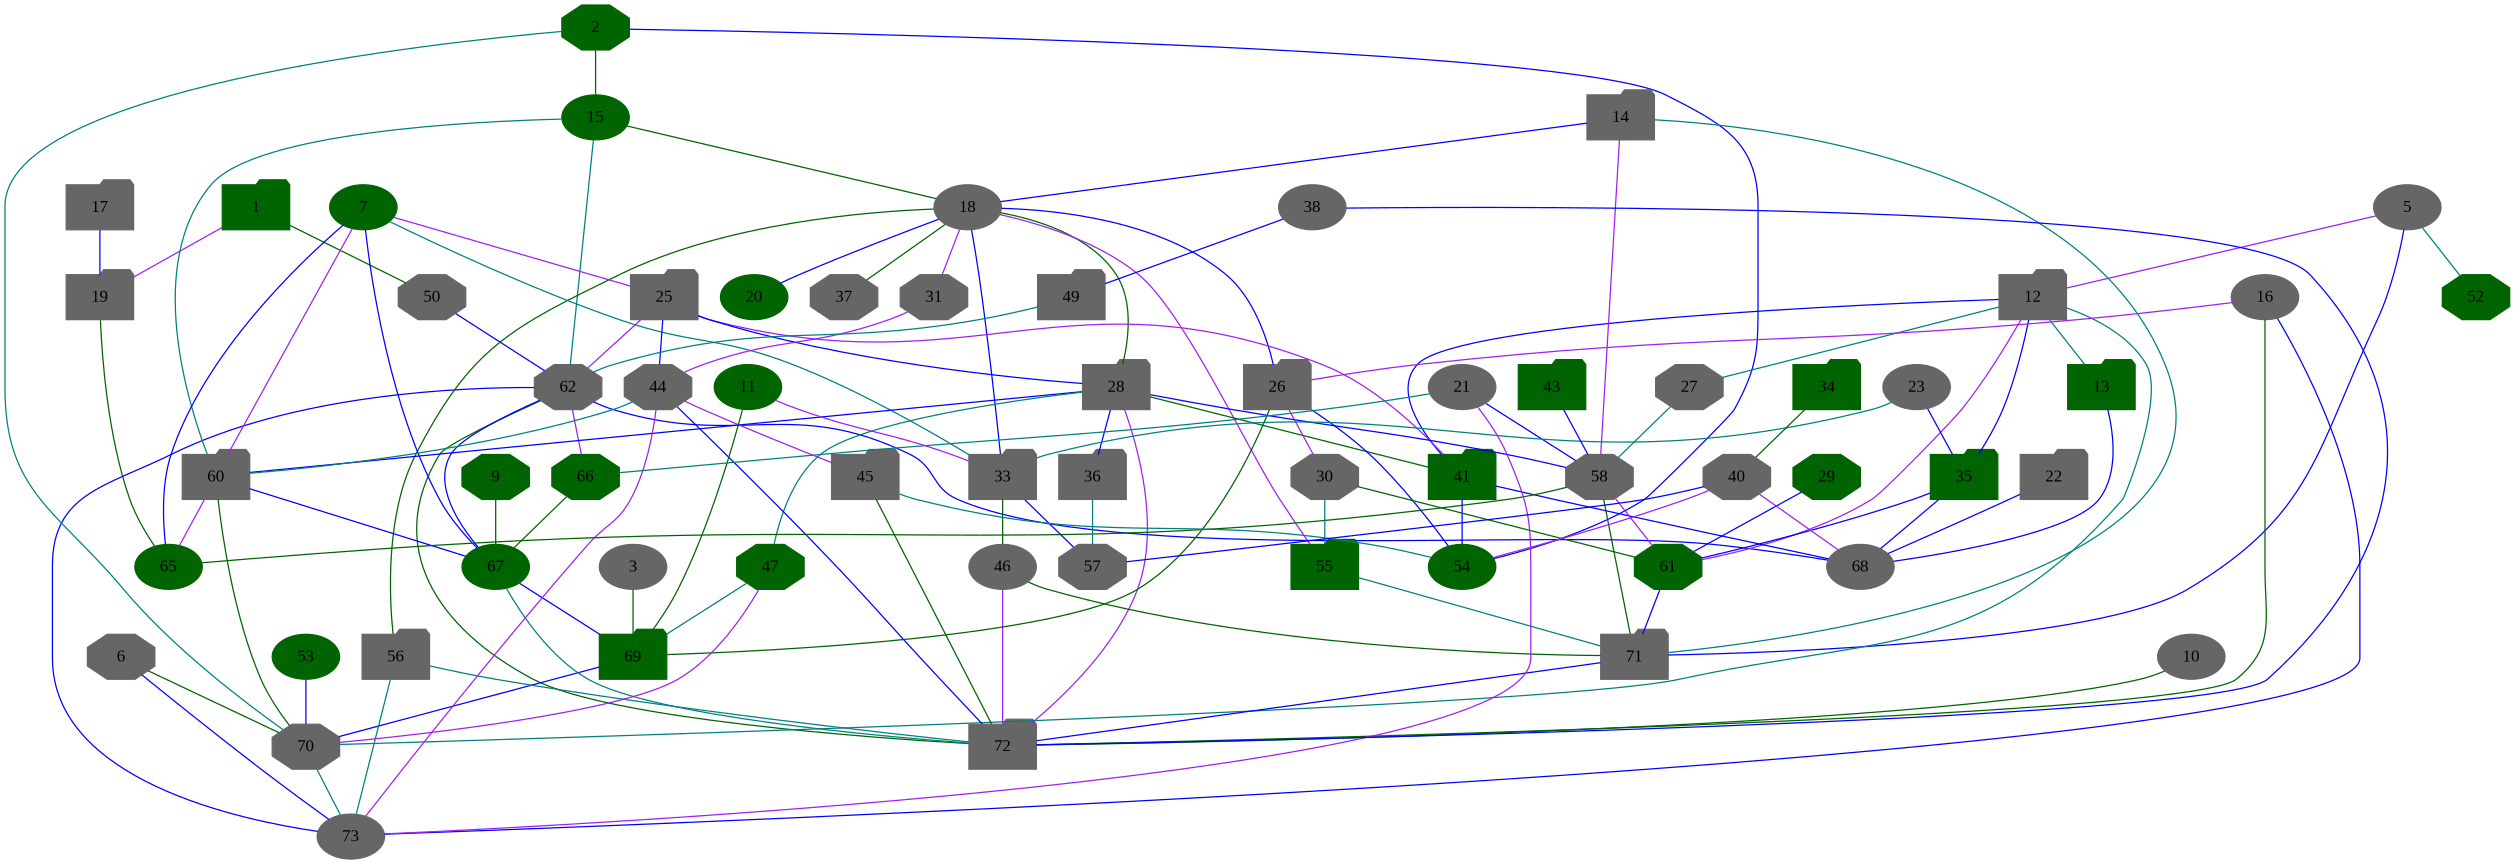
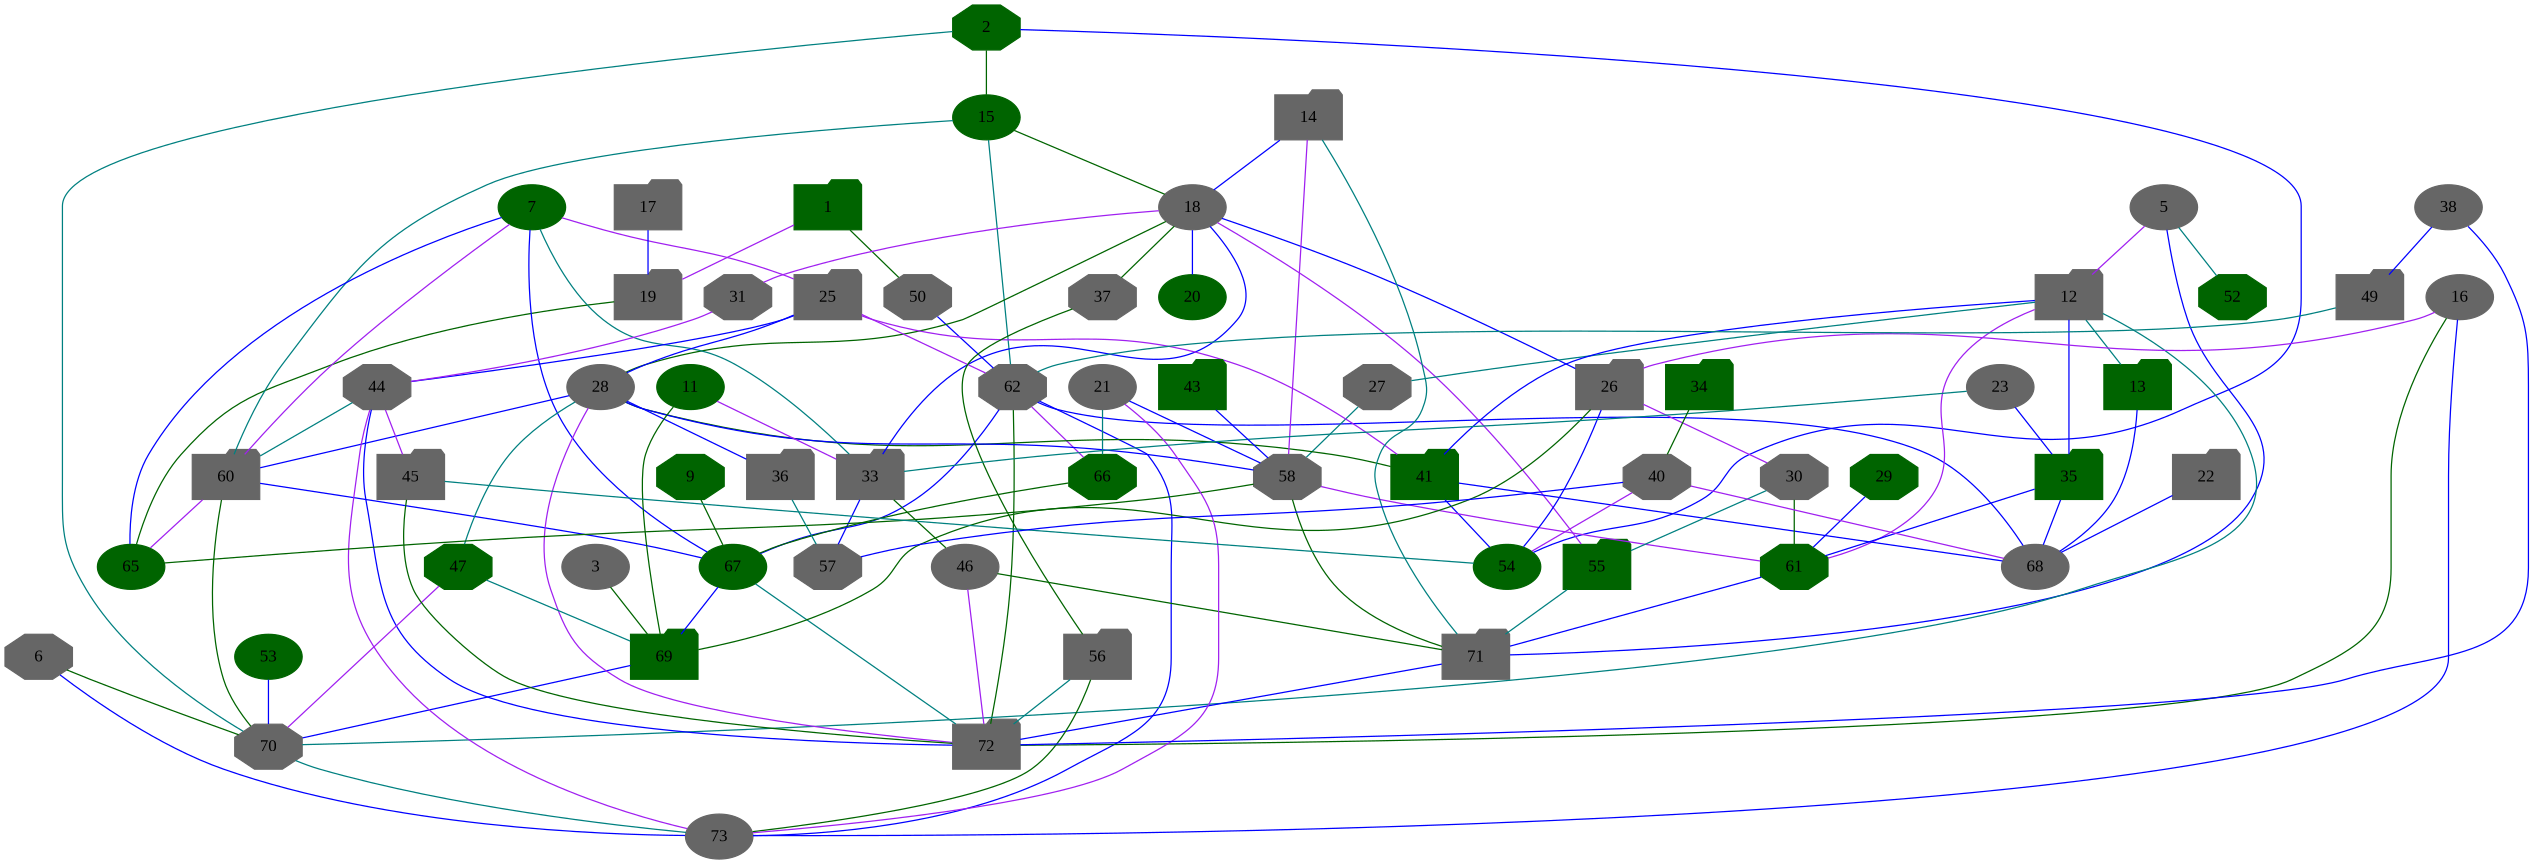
  graph {
    fontname="Liberation Serif"
    node [color=gray40 fontname="Liberation Serif" shape=folder style=filled]
    edge [color=blue fontname="Liberation Serif" weight=1.0]
    1 [color=darkgreen]
    19
    50 [shape=octagon]
    65 [color=darkgreen shape=ellipse]
    62 [shape=octagon]
    2 [color=darkgreen shape=octagon]
    15 [color=darkgreen shape=ellipse]
    54 [color=darkgreen shape=ellipse]
    70 [shape=octagon]
    60
    18 [shape=ellipse]
    73 [shape=ellipse]
    3 [shape=ellipse]
    69 [color=darkgreen]
    5 [shape=ellipse]
    12
    52 [color=darkgreen shape=octagon]
    71
    13 [color=darkgreen]
    27 [shape=octagon]
    35 [color=darkgreen]
    41 [color=darkgreen]
    61 [color=darkgreen shape=octagon]
    72
    6 [shape=octagon]
    7 [color=darkgreen shape=ellipse]
    25
    33
    67 [color=darkgreen shape=ellipse]
-   28
+   28 [shape=ellipse]
    44 [shape=octagon]
    46 [shape=ellipse]
    57 [shape=octagon]
    9 [color=darkgreen shape=octagon]
-   10 [shape=ellipse]
    11 [color=darkgreen shape=ellipse]
    68 [shape=ellipse]
    58 [shape=octagon]
    14
    26
    20 [color=darkgreen shape=ellipse]
    31 [shape=octagon]
    37 [shape=octagon]
    55 [color=darkgreen]
    56
    66 [color=darkgreen shape=octagon]
    16 [shape=ellipse]
    30 [shape=octagon]
    17
    36
    47 [color=darkgreen shape=octagon]
    21 [shape=ellipse]
    22
    23 [shape=ellipse]
    45
    29 [color=darkgreen shape=octagon]
    34 [color=darkgreen]
    40 [shape=octagon]
    38 [shape=ellipse]
    49
    43 [color=darkgreen]
    53 [color=darkgreen shape=ellipse]
    1 -- 19 [color=purple]
    1 -- 50 [color=darkgreen]
    19 -- 65 [color=darkgreen]
    50 -- 62
    62 -- 73
    62 -- 72 [color=darkgreen]
    62 -- 67
    62 -- 68
    62 -- 66 [color=purple]
    2 -- 15 [color=darkgreen]
    2 -- 54
    2 -- 70 [color=teal]
    15 -- 62 [color=teal]
    15 -- 60 [color=teal]
    15 -- 18 [color=darkgreen]
    70 -- 73 [color=teal]
    60 -- 65 [color=purple]
    60 -- 70 [color=darkgreen weight=2.0]
    60 -- 67
    18 -- 33
    18 -- 28 [color=darkgreen]
    18 -- 26
    18 -- 20
    18 -- 31 [color=purple]
    18 -- 37 [color=darkgreen]
    18 -- 55 [color=purple]
-   18 -- 56 [color=darkgreen]
+   37 -- 56 [color=darkgreen]
    3 -- 69 [color=darkgreen]
    69 -- 70
    5 -- 12 [color=purple]
    5 -- 52 [color=teal]
    5 -- 71
    12 -- 70 [color=teal]
    12 -- 13 [color=teal]
    12 -- 27 [color=teal]
    12 -- 35
    12 -- 41
    12 -- 61 [color=purple]
    71 -- 72
    13 -- 68
    27 -- 58 [color=teal]
    35 -- 61
    35 -- 68
    41 -- 54
    41 -- 68
    61 -- 71 [weight=2.0]
    6 -- 70 [color=darkgreen]
    6 -- 73 [weight=2.0]
    7 -- 65
    7 -- 60 [color=purple]
    7 -- 25 [color=purple]
    7 -- 33 [color=teal]
    7 -- 67
    25 -- 62 [color=purple]
    25 -- 41 [color=purple]
    25 -- 28
    25 -- 44
    33 -- 46 [color=darkgreen]
    33 -- 57
    67 -- 69 [weight=2.0]
    67 -- 72 [color=teal]
    28 -- 60
    28 -- 41 [color=darkgreen]
    28 -- 72 [color=purple]
    28 -- 58
    28 -- 36
    28 -- 47 [color=teal]
    44 -- 60 [color=teal]
    44 -- 73 [color=purple]
    44 -- 72
    44 -- 45 [color=purple]
    46 -- 71 [color=darkgreen]
    46 -- 72 [color=purple]
    9 -- 67 [color=darkgreen]
-   10 -- 72 [color=darkgreen]
    11 -- 69 [color=darkgreen]
    11 -- 33 [color=purple]
    58 -- 65 [color=darkgreen]
    58 -- 71 [color=darkgreen]
    58 -- 61 [color=purple]
    14 -- 18
    14 -- 71 [color=teal]
    14 -- 58 [color=purple]
    26 -- 54
    26 -- 69 [color=darkgreen]
    26 -- 30 [color=purple]
    31 -- 44 [color=purple]
    55 -- 71 [color=teal]
-   56 -- 73 [color=teal]
+   56 -- 73 [color=darkgreen]
    56 -- 72 [color=teal]
    66 -- 67 [color=darkgreen]
    16 -- 73
    16 -- 72 [color=darkgreen]
    16 -- 26 [color=purple]
    30 -- 61 [color=darkgreen]
    30 -- 55 [color=teal]
    17 -- 19
    36 -- 57 [color=teal]
    47 -- 70 [color=purple]
    47 -- 69 [color=teal]
    21 -- 73 [color=purple]
    21 -- 58
    21 -- 66 [color=teal]
    22 -- 68
    23 -- 35
    23 -- 33 [color=teal]
    45 -- 54 [color=teal]
    45 -- 72 [color=darkgreen]
    29 -- 61
    34 -- 40 [color=darkgreen]
    40 -- 54 [color=purple]
    40 -- 57
    40 -- 68 [color=purple]
    38 -- 72
    38 -- 49
    49 -- 62 [color=teal]
    43 -- 58
    53 -- 70
  }
